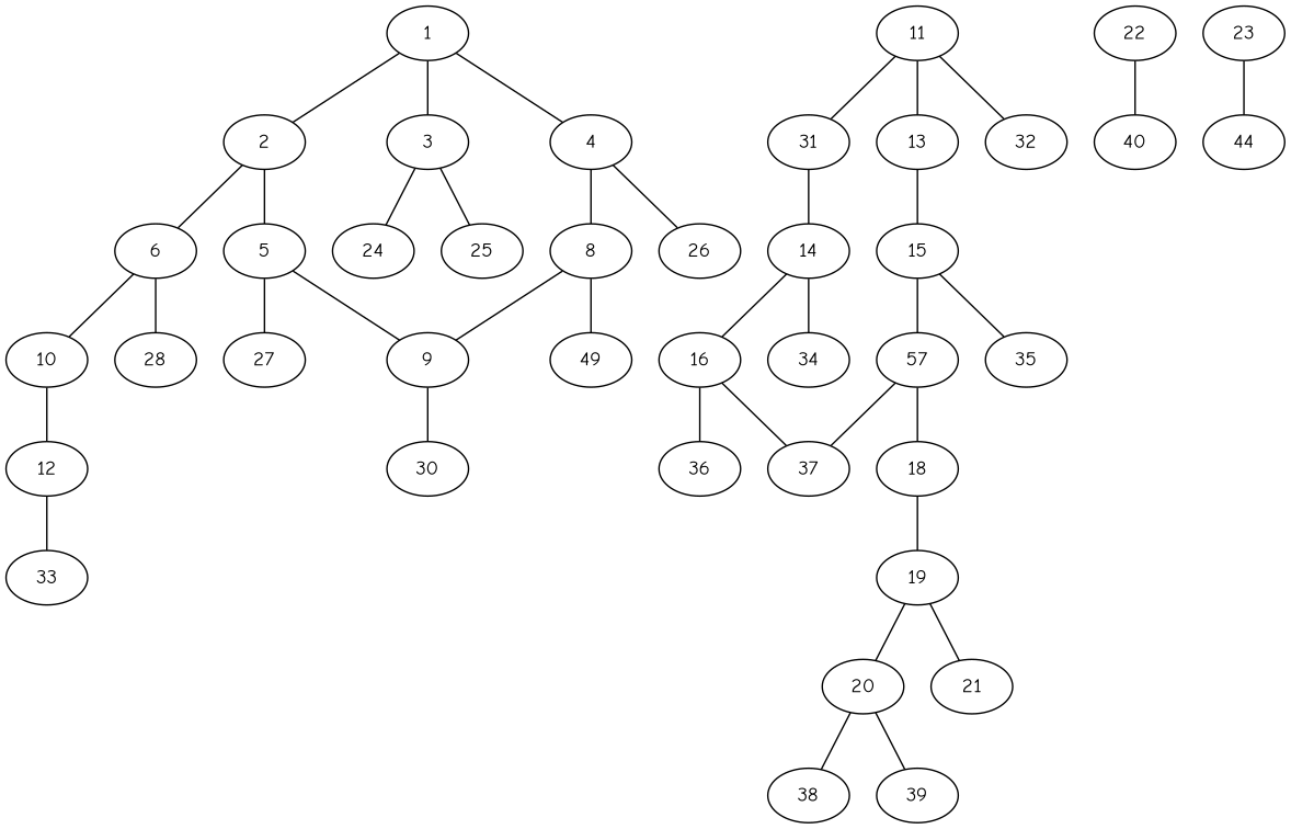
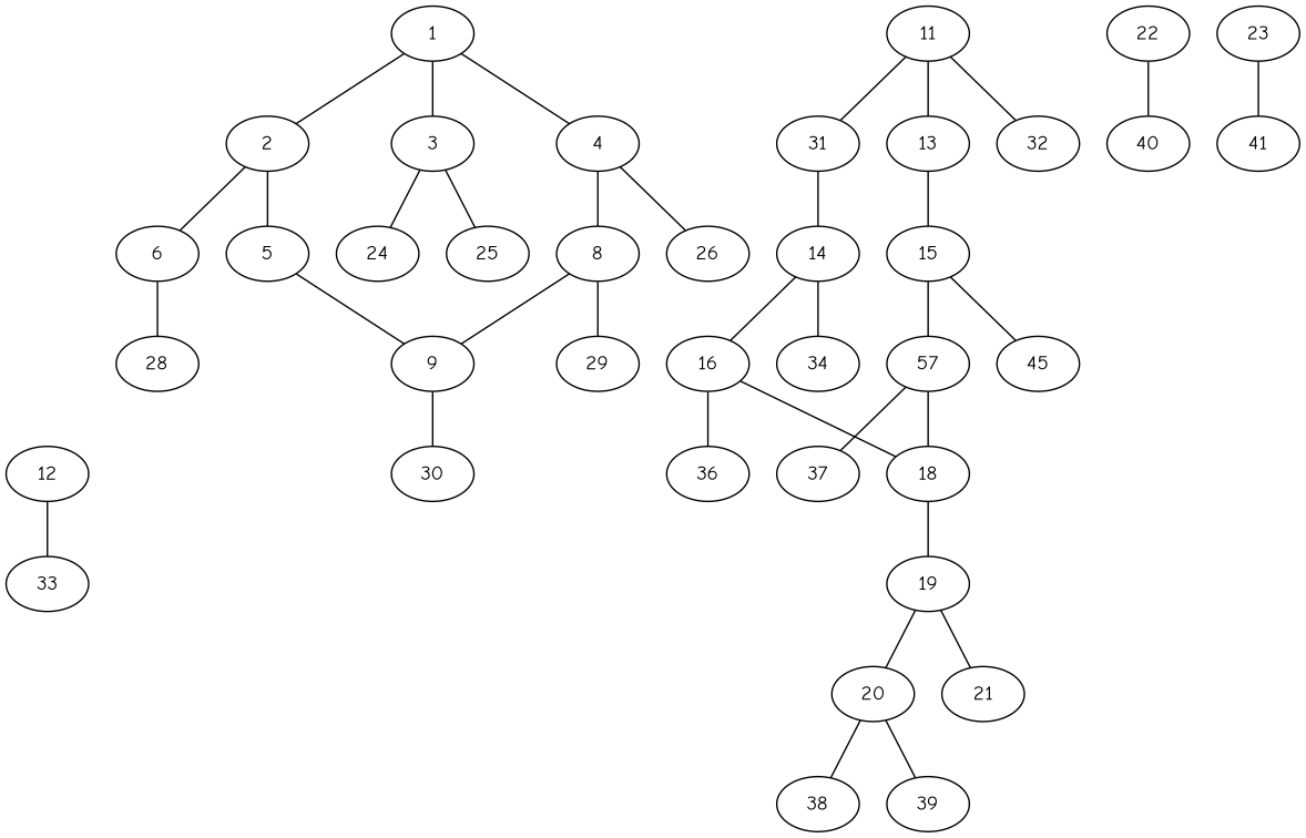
  graph {
    fontname="Comic Neue"
    node [chem=H fontname="Comic Neue"]
    edge [fontname="Comic Neue" valence=1]
    1 [chem=N]
    2 [chem=C]
    3 [chem=C]
    4 [chem=C]
    5 [chem=C]
    6 [chem=C]
    24
    25
    8 [chem=C]
    26
    9 [chem=C]
-   27
-   10 [chem=N]
    28
-   29 [label=49]
+   29
    30
    12 [chem=O]
    11 [chem=C]
    13 [chem=N]
    31
    32
    33
    15 [chem=C]
    14 [chem=C]
    16 [chem=C]
    34
    n27 [chem=C label=57]
-   35
+   35 [label=45]
    18 [chem=C]
    36
    37
    19 [chem=C]
    20 [chem=N]
    21 [chem=O]
    38
    39
    22 [chem=Cl]
    40
    23 [chem=Cl]
-   41 [label=44]
+   41
    1 -- 2
    1 -- 3
    1 -- 4 [valence=2]
    2 -- 5 [valence=2]
    2 -- 6
    3 -- 24
    3 -- 25
    4 -- 8
    4 -- 26
    5 -- 9
-   5 -- 27
-   6 -- 10 [valence=2]
    6 -- 28
    8 -- 9 [valence=2]
    8 -- 29
    9 -- 30
-   10 -- 12
    12 -- 33
    11 -- 13
    11 -- 31
    11 -- 32
    13 -- 15 [valence=2]
    31 -- 14
    15 -- n27
    15 -- 35
    14 -- 16 [valence=2]
    14 -- 34
-   16 -- 37
+   16 -- 18
    16 -- 36
    n27 -- 18 [valence=2]
    n27 -- 37
    18 -- 19
    19 -- 20
    19 -- 21 [valence=2]
    20 -- 38
    20 -- 39
    22 -- 40
    23 -- 41
  }
